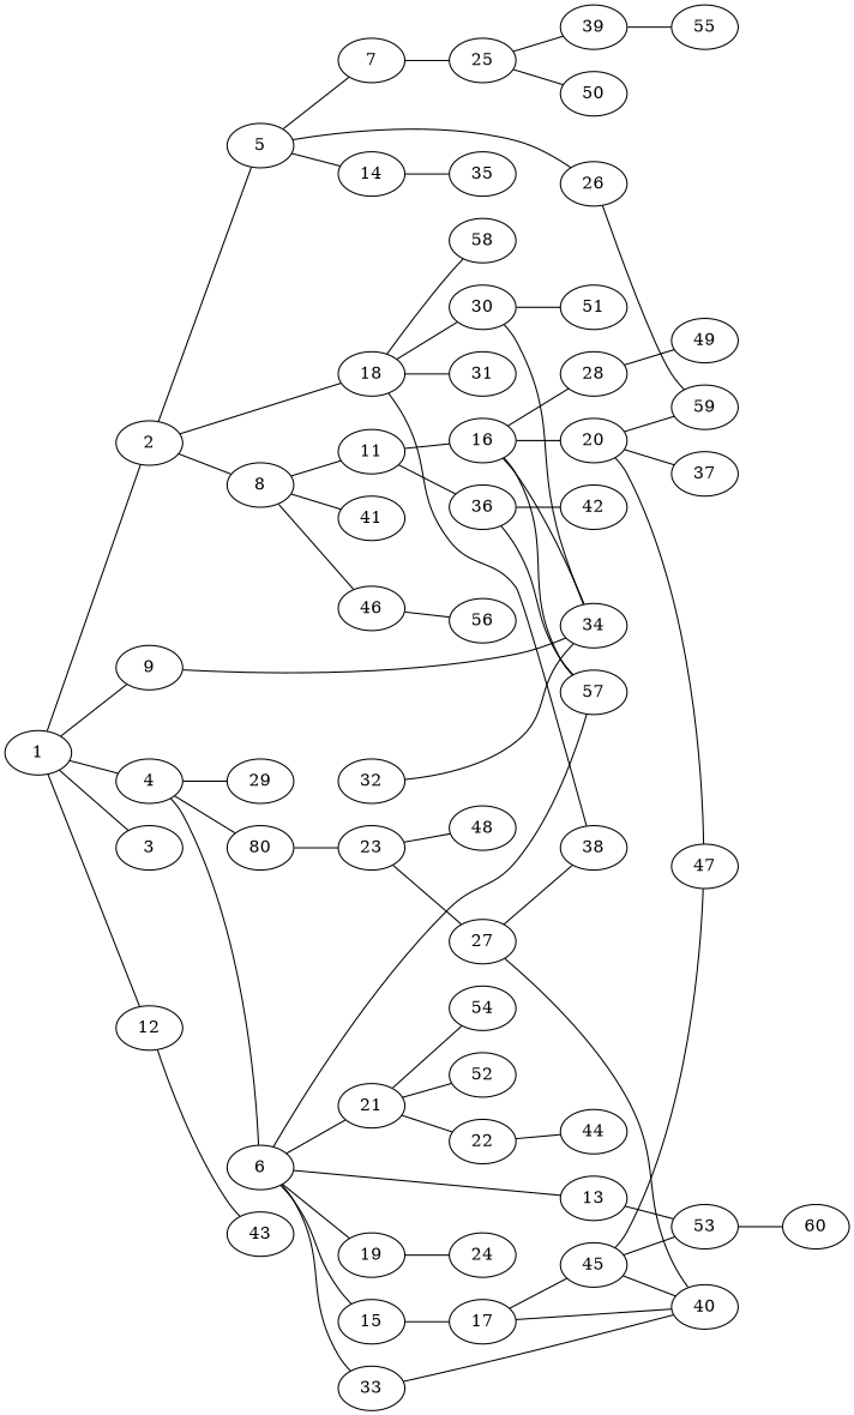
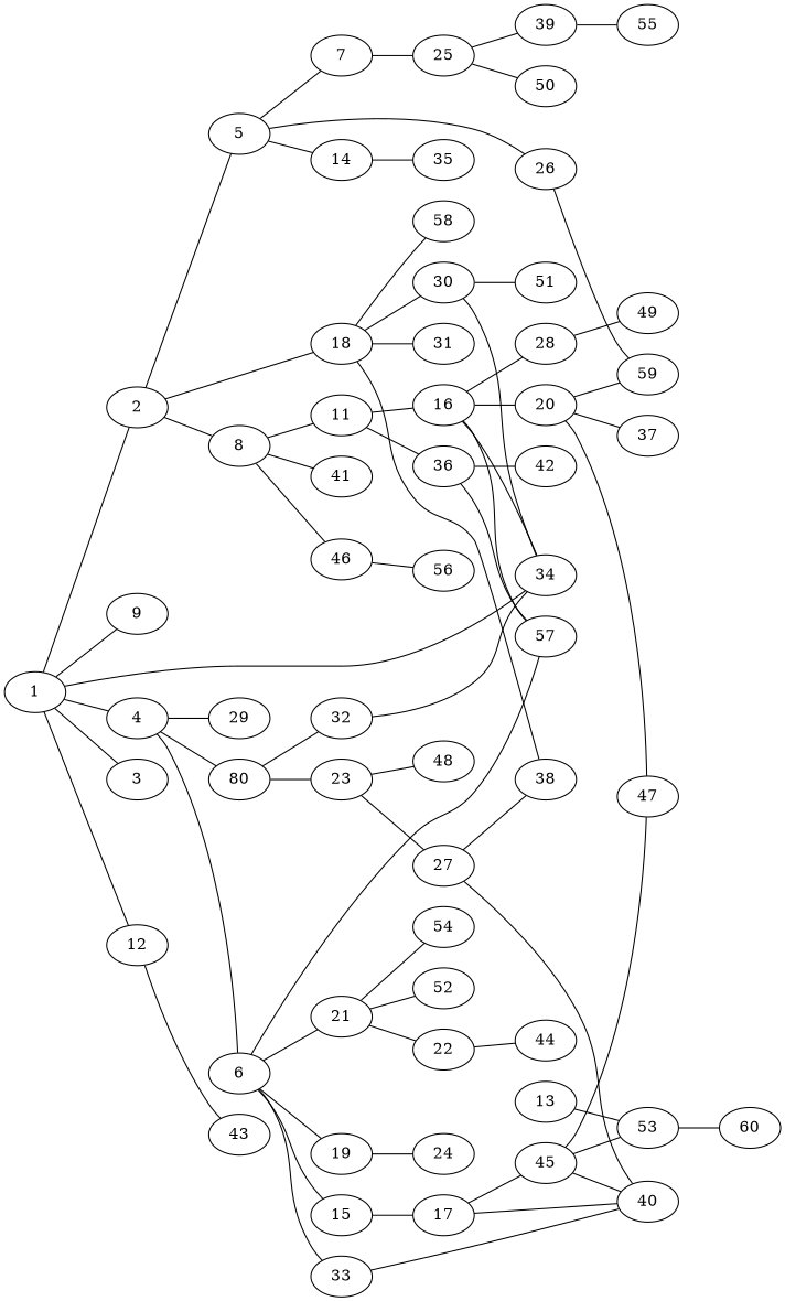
  graph {
    rankdir=LR
    1
    2
    3
    4
    9
    12
    5
    8
    18
    6
    n11 [label=80]
    29
    34
    43
    7
    14
    26
    11
    41
    46
    30
    31
    38
    58
    13
    15
    19
    21
    33
    57
    23
    32
    25
    35
    59
    16
    36
    56
    51
    53
    17
    24
    22
    52
    54
    40
    27
    48
    39
    50
    60
    45
    44
    55
    20
    28
    42
    37
    47
    49
    1 -- 2
    1 -- 3
    1 -- 4
    1 -- 9
    1 -- 12
    2 -- 5
    2 -- 8
    2 -- 18
    4 -- 6
    4 -- n11
    4 -- 29
-   9 -- 34
+   1 -- 34
    12 -- 43
    5 -- 7
    5 -- 14
    5 -- 26
    8 -- 11
    8 -- 41
    8 -- 46
    18 -- 30
    18 -- 31
    18 -- 38
    18 -- 58
-   6 -- 13
    6 -- 15
    6 -- 19
    6 -- 21
    6 -- 33
    6 -- 57
    n11 -- 23
+   n11 -- 32
    7 -- 25
    14 -- 35
    26 -- 59
    11 -- 16
    11 -- 36
    46 -- 56
    30 -- 34
    30 -- 51
    13 -- 53
    15 -- 17
    19 -- 24
    21 -- 22
    21 -- 52
    21 -- 54
    33 -- 40
    23 -- 27
    23 -- 48
    32 -- 34
    25 -- 39
    25 -- 50
    16 -- 34
    16 -- 57
    16 -- 20
    16 -- 28
    36 -- 57
    36 -- 42
    53 -- 60
    17 -- 40
    17 -- 45
    22 -- 44
    27 -- 38
    27 -- 40
    39 -- 55
    45 -- 53
    45 -- 40
    45 -- 47
    20 -- 59
    20 -- 37
    20 -- 47
    28 -- 49
  }
